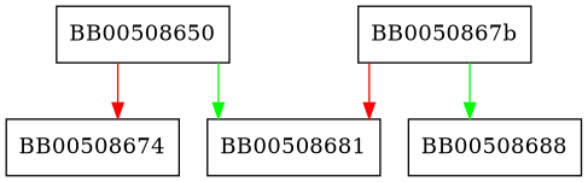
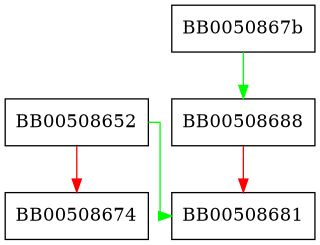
  digraph {
    splines=ortho
    node [shape=box]
    edge [color=red]
-   BB00508650
+   BB00508650 [label=BB00508652]
    BB00508674
    BB00508681
    BB0050867b
    BB00508688
    BB00508650 -> BB00508674
    BB00508650 -> BB00508681 [color=green]
-   BB0050867b -> BB00508681
+   BB00508688 -> BB00508681
    BB0050867b -> BB00508688 [color=green]
  }
